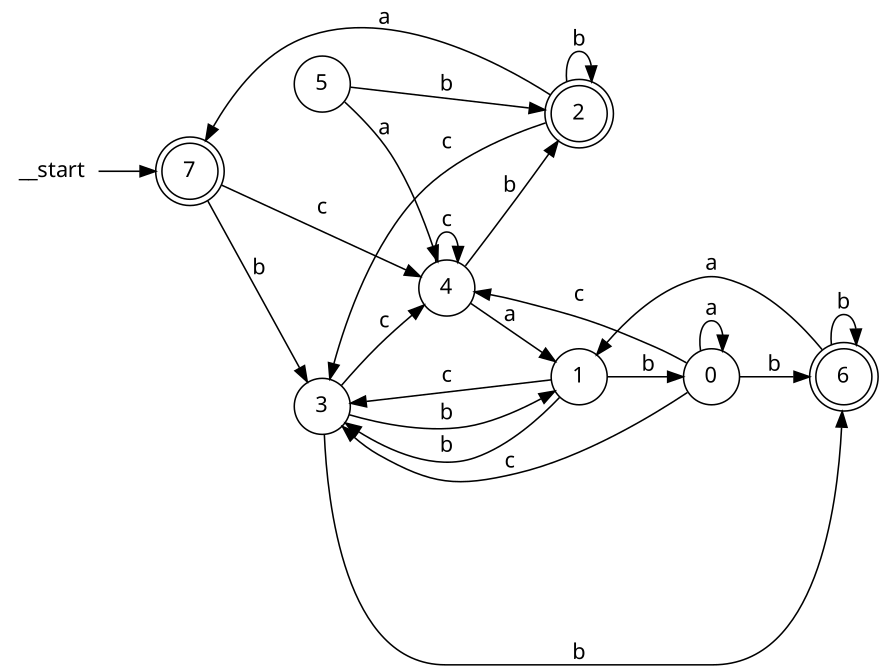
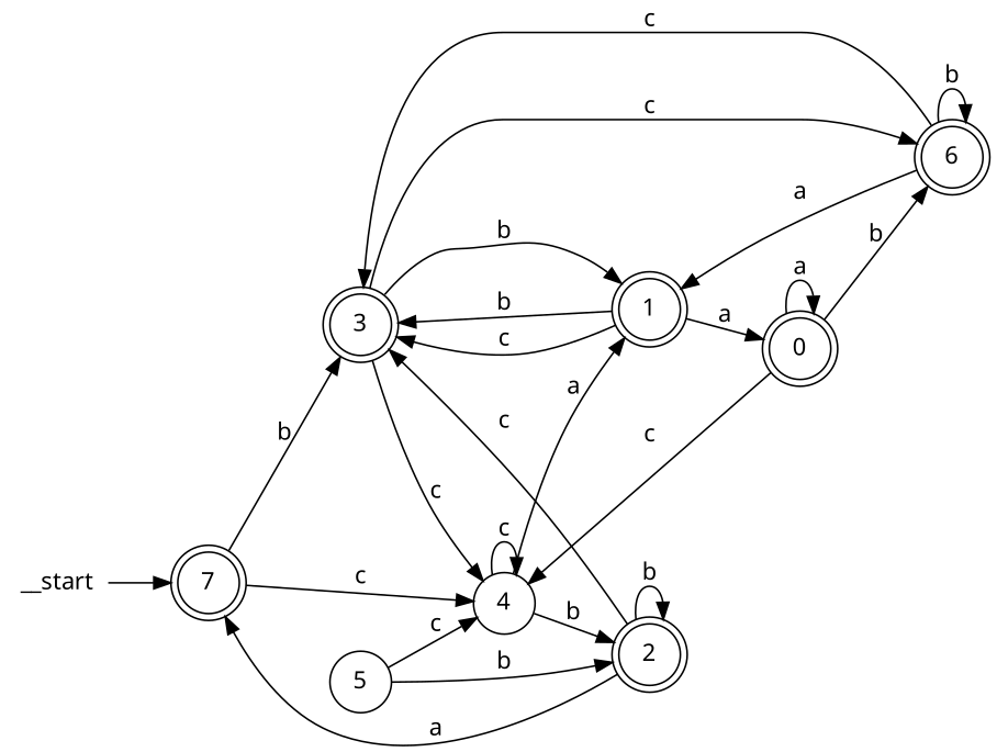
  digraph {
    fontname="Noto Sans"
    rankdir=LR
    node [fontname="Noto Sans" shape=doublecircle]
    edge [fontname="Noto Sans"]
    __start [shape=none]
    n2 [label=7]
-   n3 [label=3 shape=circle]
+   n3 [label=3]
    n4 [label=4 shape=circle]
    n5 [label=2]
    n6 [label=6]
-   n7 [label=1 shape=circle]
-   n8 [label=0 shape=circle]
+   n7 [label=1]
+   n8 [label=0]
    n9 [label=5 shape=circle]
    __start -> n2
    n2 -> n3 [label=b]
    n2 -> n4 [label=c]
    n3 -> n4 [label=c]
-   n3 -> n6 [label=b]
+   n3 -> n6 [label=c]
    n3 -> n7 [label=b]
    n4 -> n4 [label=c]
    n4 -> n5 [label=b]
    n4 -> n7 [label=a]
    n5 -> n2 [label=a]
    n5 -> n3 [label=c]
    n5 -> n5 [label=b]
-   n8 -> n3 [label=c]
+   n6 -> n3 [label=c]
    n6 -> n6 [label=b]
    n6 -> n7 [label=a]
    n7 -> n3 [label=b]
    n7 -> n3 [label=c]
-   n7 -> n8 [label=b]
+   n7 -> n8 [label=a]
    n8 -> n4 [label=c]
    n8 -> n6 [label=b]
    n8 -> n8 [label=a]
-   n9 -> n4 [label=a]
+   n9 -> n4 [label=c]
    n9 -> n5 [label=b]
  }
